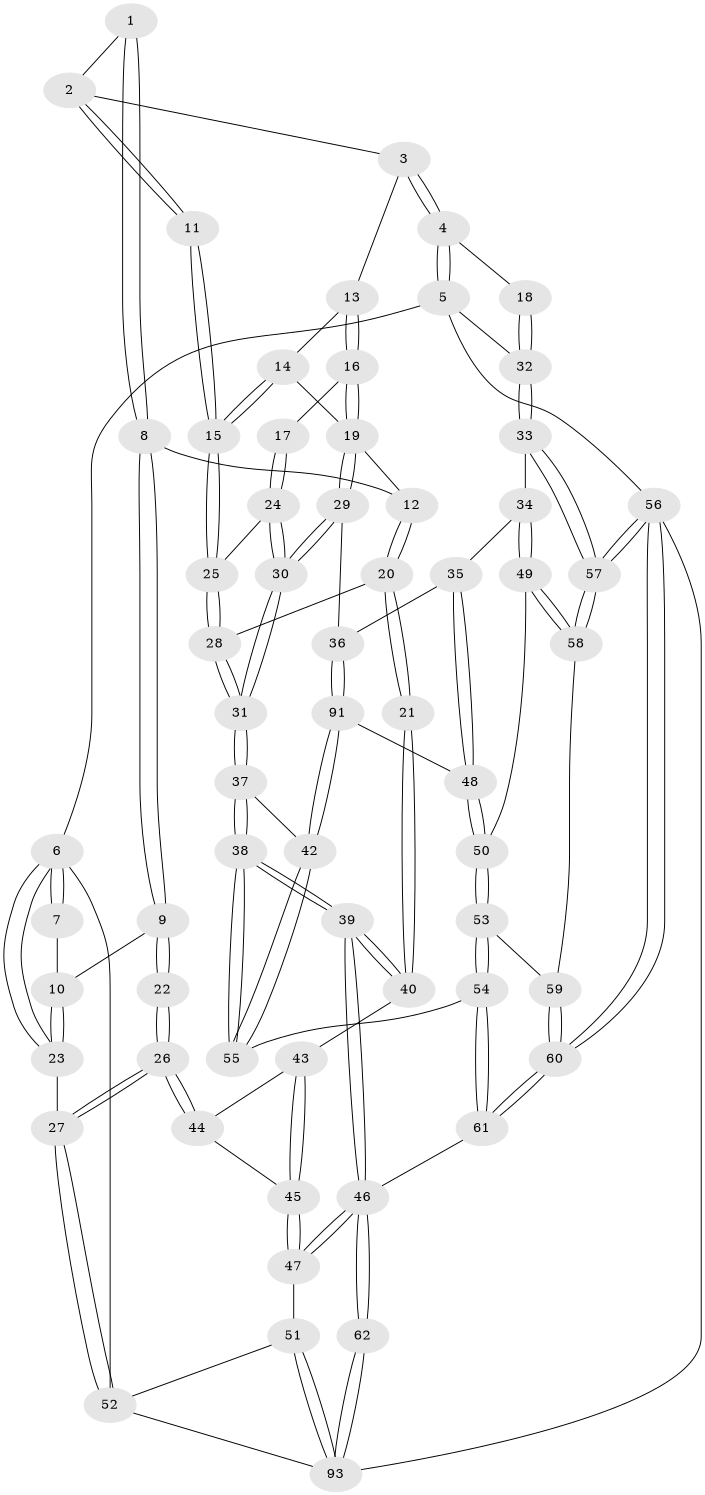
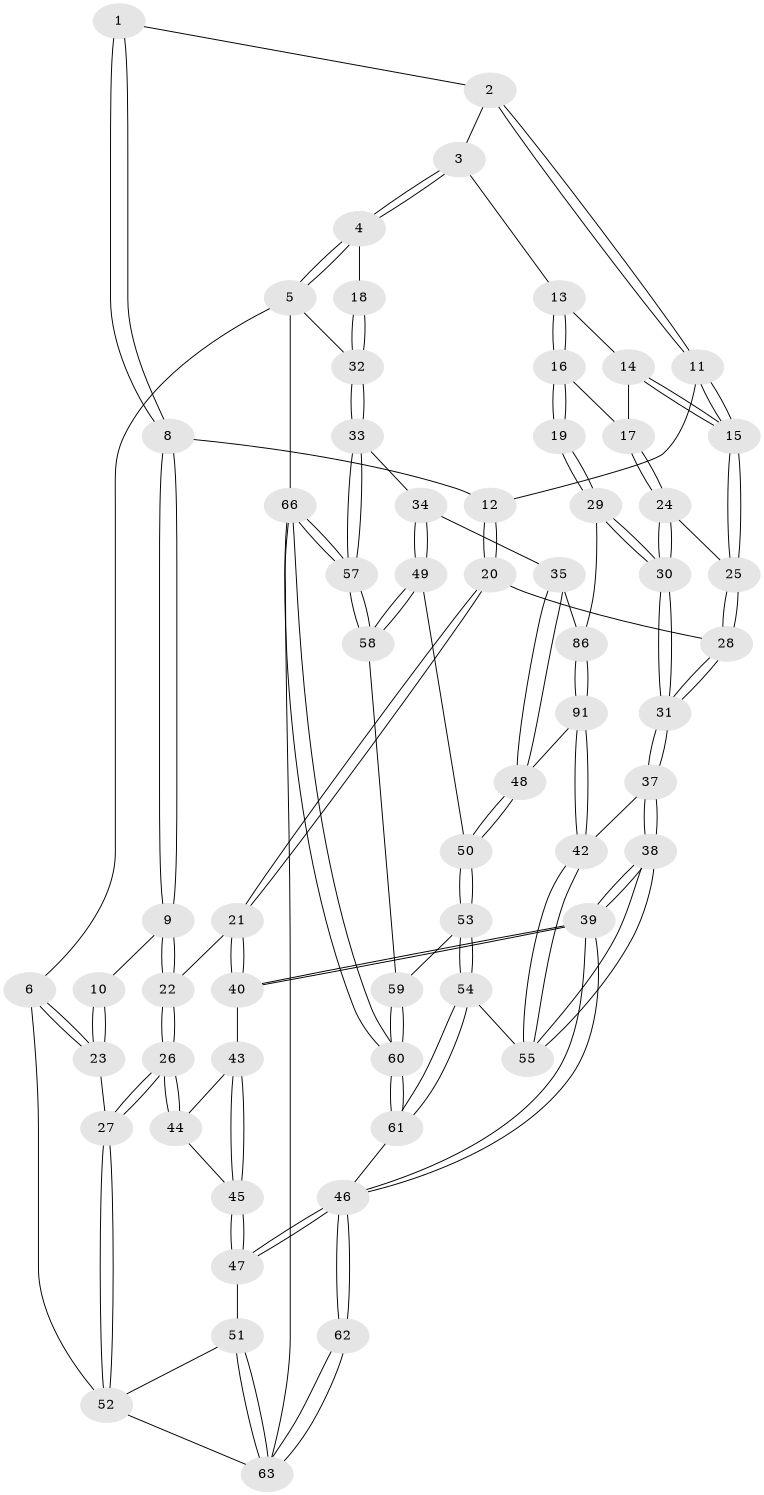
  graph {
    node [color=gray90 style=filled]
    1
    2
    8
    3
    11
    9
    12
    4
    13
    15
    5
    18
    14
    16
    6
    32
-   56
-   7
+   56 [label=66]
    23
    52
    33
    57
-   63 [label=93]
+   63
    60
    10
    27
    22
    20
    26
    25
    21
    28
    17
    19
    24
    29
    30
-   36
+   36 [label=86]
    40
    31
    43
    44
    45
    37
    n45 [label=91]
    38
    42
    34
    35
    49
    58
    48
    50
    39
    55
    46
    47
    62
    51
    53
    59
    54
    61
    1 -- 2
    1 -- 8
    1 -- 8
    2 -- 3
    2 -- 11
    2 -- 11
    8 -- 9
    8 -- 9
    8 -- 12
    3 -- 4
    3 -- 4
    3 -- 13
-   19 -- 12
+   11 -- 12
    11 -- 15
    11 -- 15
    9 -- 10
    9 -- 22
    9 -- 22
    12 -- 20
    12 -- 20
    4 -- 5
    4 -- 5
    4 -- 18
    13 -- 14
    13 -- 16
    13 -- 16
    15 -- 25
    15 -- 25
    5 -- 6
    5 -- 32
    5 -- 56
    18 -- 32
    18 -- 32
    14 -- 15
    14 -- 15
-   14 -- 19
+   14 -- 17
    16 -- 17
    16 -- 19
    16 -- 19
-   6 -- 7
-   6 -- 7
    6 -- 23
    6 -- 23
    6 -- 52
    32 -- 33
    32 -- 33
    56 -- 57
    56 -- 57
    56 -- 63
    56 -- 60
    56 -- 60
-   7 -- 10
    23 -- 27
    52 -- 63
    33 -- 57
    33 -- 57
    33 -- 34
    57 -- 58
    57 -- 58
    60 -- 61
    60 -- 61
    10 -- 23
    10 -- 23
    27 -- 52
    27 -- 52
    22 -- 26
    22 -- 26
    20 -- 21
    20 -- 21
    20 -- 28
    26 -- 27
    26 -- 27
    26 -- 44
    26 -- 44
    25 -- 28
    25 -- 28
+   21 -- 22
    21 -- 40
    21 -- 40
    28 -- 31
    28 -- 31
    17 -- 24
    17 -- 24
    19 -- 29
    19 -- 29
    24 -- 25
    24 -- 30
    24 -- 30
    29 -- 30
    29 -- 30
    29 -- 36
    30 -- 31
    30 -- 31
    36 -- n45
    36 -- n45
    40 -- 43
    31 -- 37
    31 -- 37
    43 -- 44
    43 -- 45
    43 -- 45
    44 -- 45
    45 -- 47
    45 -- 47
    37 -- 38
    37 -- 38
    37 -- 42
    n45 -- 42
    n45 -- 42
    n45 -- 48
    38 -- 39
    38 -- 39
    38 -- 55
    38 -- 55
    42 -- 55
    42 -- 55
    34 -- 35
    34 -- 49
    34 -- 49
    35 -- 36
    35 -- 48
    35 -- 48
    49 -- 58
    49 -- 58
    49 -- 50
    58 -- 59
    48 -- 50
    48 -- 50
    50 -- 53
    50 -- 53
    39 -- 40
    39 -- 40
    39 -- 46
    39 -- 46
    46 -- 47
    46 -- 47
    46 -- 62
    46 -- 62
    47 -- 51
    62 -- 63
    62 -- 63
    51 -- 52
    51 -- 63
    51 -- 63
    53 -- 59
    53 -- 54
    53 -- 54
    59 -- 60
    59 -- 60
    54 -- 55
    54 -- 61
    54 -- 61
    61 -- 46
  }
